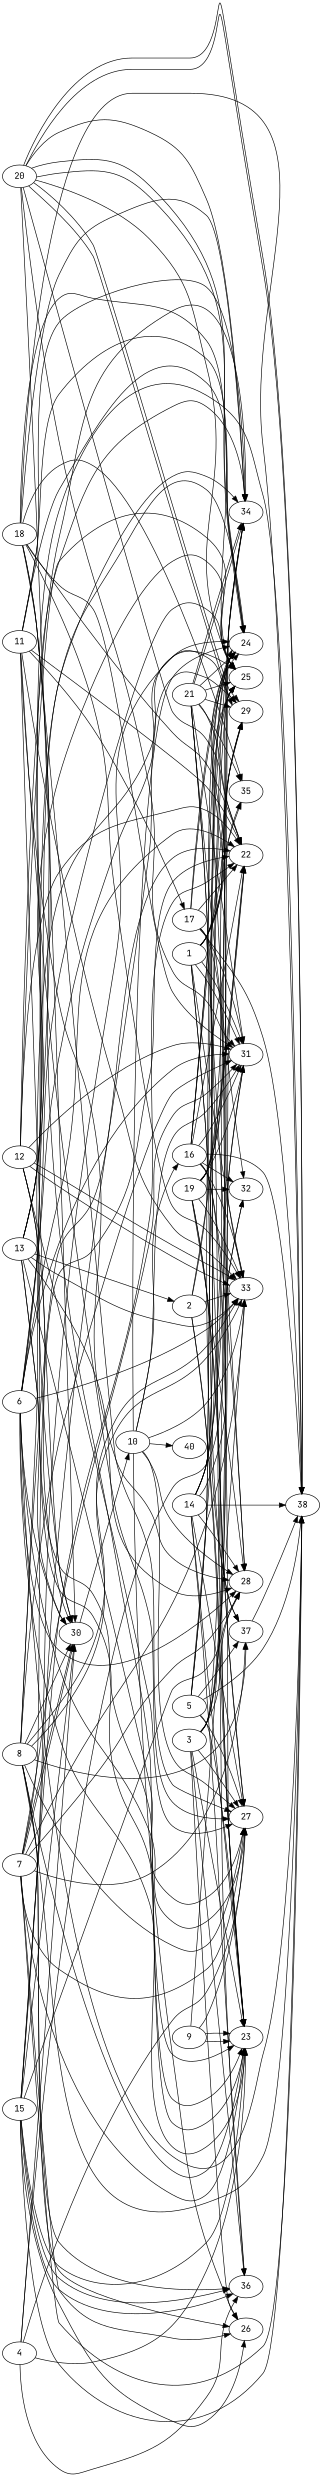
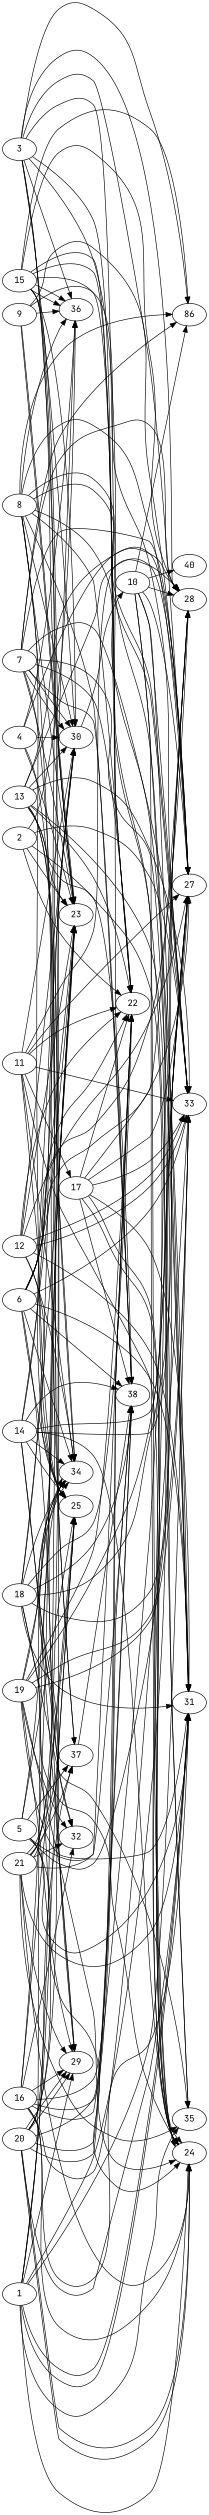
  digraph {
    fontname="JetBrains Mono"
    rankdir=LR
    node [alpha=0.09 fontname="JetBrains Mono"]
    edge [fontname="JetBrains Mono"]
    1 [alpha=0.08 expect_size=43099136]
    24 [alpha=0.16 expect_size=46519296]
    25 [expect_size=24138752]
    27 [alpha=0.10 expect_size=29307904]
    29 [alpha=0.11 expect_size=40710144]
    31 [alpha=0.01 expect_size=22044672]
    33 [alpha=0.10 expect_size=26651648]
    34 [alpha=0.01 expect_size=35828736]
    35 [alpha=0.10 expect_size=27036672]
    37 [alpha=0.18 expect_size=21575680]
    38 [alpha=0.12 expect_size=44198912]
    2 [alpha=0.12 expect_size=15097856]
    22 [alpha=0.08 expect_size=14170112]
    23 [alpha=0.04 expect_size=23037952]
    36 [alpha=0.11 expect_size=48591872]
    3 [alpha=0.08 expect_size=7596032]
-   26 [expect_size=39566336]
+   26 [expect_size=39566336 label=86]
    28 [expect_size=20055040]
    30 [alpha=0.03 expect_size=14405632]
    10 [alpha=0.10 expect_size=28152832]
    4 [alpha=0.05 expect_size=44820480]
    32 [alpha=0.13 expect_size=7112704]
    5 [alpha=0.14 expect_size=6373376]
    6 [alpha=0.12 expect_size=20696064]
    7 [alpha=0.04 expect_size=9081856]
    8 [alpha=0.19 expect_size=49400832]
    9 [alpha=0.18 expect_size=10676224]
    40 [alpha=0.02 expect_size=45972480]
    11 [alpha=0.08 expect_size=19909632]
    17 [alpha=0.16 expect_size=16044032]
    12 [alpha=0.04 expect_size=38074368]
    13 [alpha=0.10 expect_size=18082816]
    14 [alpha=0.11 expect_size=36376576]
    15 [alpha=0.07 expect_size=48770048]
    16 [alpha=0.16 expect_size=34795520]
    18 [expect_size=25674752]
    19 [expect_size=22375424]
    20 [alpha=0.03 expect_size=18536448]
    21 [alpha=0.14 expect_size=43287552]
    1 -> 24
    1 -> 25
    1 -> 27
    1 -> 29
    1 -> 31
    1 -> 31
    1 -> 33
    1 -> 34
    1 -> 35
    1 -> 37
    37 -> 38
    2 -> 24
    2 -> 33
    2 -> 22
    2 -> 23
    2 -> 36
    3 -> 27
    3 -> 31
    3 -> 34
    3 -> 35
    3 -> 22
    3 -> 23
    3 -> 36
    3 -> 26
    3 -> 28
+   3 -> 30
    30 -> 10
    10 -> 24
    10 -> 27
    10 -> 31
    10 -> 33
-   10 -> 16
+   10 -> 35
    10 -> 26
    10 -> 28
    10 -> 40
    4 -> 27
    4 -> 23
    4 -> 36
    4 -> 30
    4 -> 32
    5 -> 24
    5 -> 25
    5 -> 27
    5 -> 31
    5 -> 37
    5 -> 38
    5 -> 23
    6 -> 25
    6 -> 27
    6 -> 29
    6 -> 31
    6 -> 33
    6 -> 34
    6 -> 38
    6 -> 22
    6 -> 23
    6 -> 28
    6 -> 30
    7 -> 27
    7 -> 31
    7 -> 33
    7 -> 37
    7 -> 38
    7 -> 22
    7 -> 23
    7 -> 26
    7 -> 28
    7 -> 30
    7 -> 30
    8 -> 25
    8 -> 27
    8 -> 31
    8 -> 33
    8 -> 33
    8 -> 37
    8 -> 38
    8 -> 22
    8 -> 23
    8 -> 36
    8 -> 26
    8 -> 30
    9 -> 27
    9 -> 33
    9 -> 23
    9 -> 23
+   9 -> 36
    11 -> 24
    11 -> 25
    11 -> 27
    11 -> 33
    11 -> 34
    11 -> 22
    11 -> 28
    11 -> 30
    11 -> 17
    17 -> 24
    17 -> 24
+   17 -> 27
    17 -> 31
    17 -> 33
    17 -> 38
    17 -> 22
    17 -> 28
    12 -> 25
    12 -> 27
    12 -> 31
    12 -> 33
    12 -> 33
    12 -> 34
    12 -> 22
    12 -> 23
    12 -> 30
    13 -> 24
    13 -> 25
    13 -> 27
    13 -> 33
    13 -> 34
    13 -> 38
-   13 -> 2
+   13 -> 22
    13 -> 23
    13 -> 28
    13 -> 30
    14 -> 24
    14 -> 25
    14 -> 27
    14 -> 29
    14 -> 34
    14 -> 38
    14 -> 23
    14 -> 36
    14 -> 28
    14 -> 32
    15 -> 24
    15 -> 29
    15 -> 38
    15 -> 22
    15 -> 23
    15 -> 36
    15 -> 36
    15 -> 26
    15 -> 28
    15 -> 30
    16 -> 24
    16 -> 25
    16 -> 29
    16 -> 31
    16 -> 33
    16 -> 38
    16 -> 22
    16 -> 23
    16 -> 28
    16 -> 32
    18 -> 24
    18 -> 27
    18 -> 31
    18 -> 33
    18 -> 34
    18 -> 35
    18 -> 38
    18 -> 22
    18 -> 23
    18 -> 30
    19 -> 24
    19 -> 27
    19 -> 29
    19 -> 31
    19 -> 33
    19 -> 34
    19 -> 22
    19 -> 23
    19 -> 28
    19 -> 32
    20 -> 24
    20 -> 24
    20 -> 25
    20 -> 29
    20 -> 29
    20 -> 31
    20 -> 34
    20 -> 38
    20 -> 38
    20 -> 22
    20 -> 30
    21 -> 24
    21 -> 25
    21 -> 29
    21 -> 31
    21 -> 34
    21 -> 34
    21 -> 35
    21 -> 37
    21 -> 22
    21 -> 23
    21 -> 32
  }
